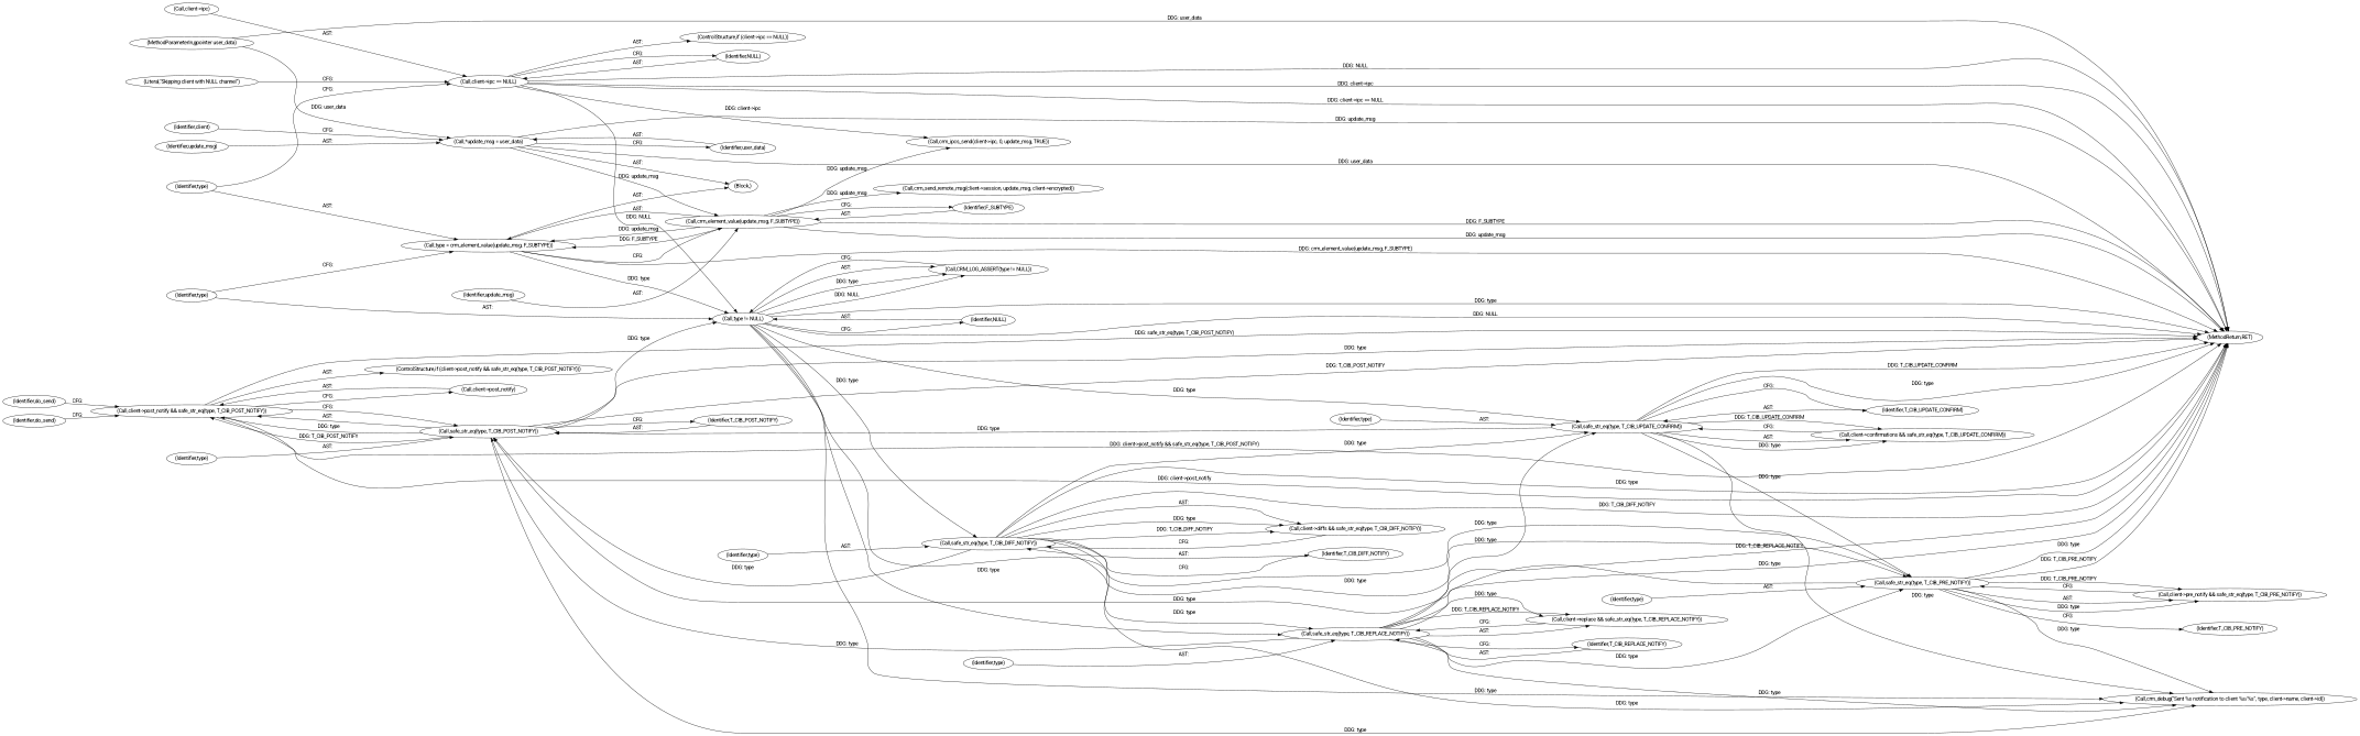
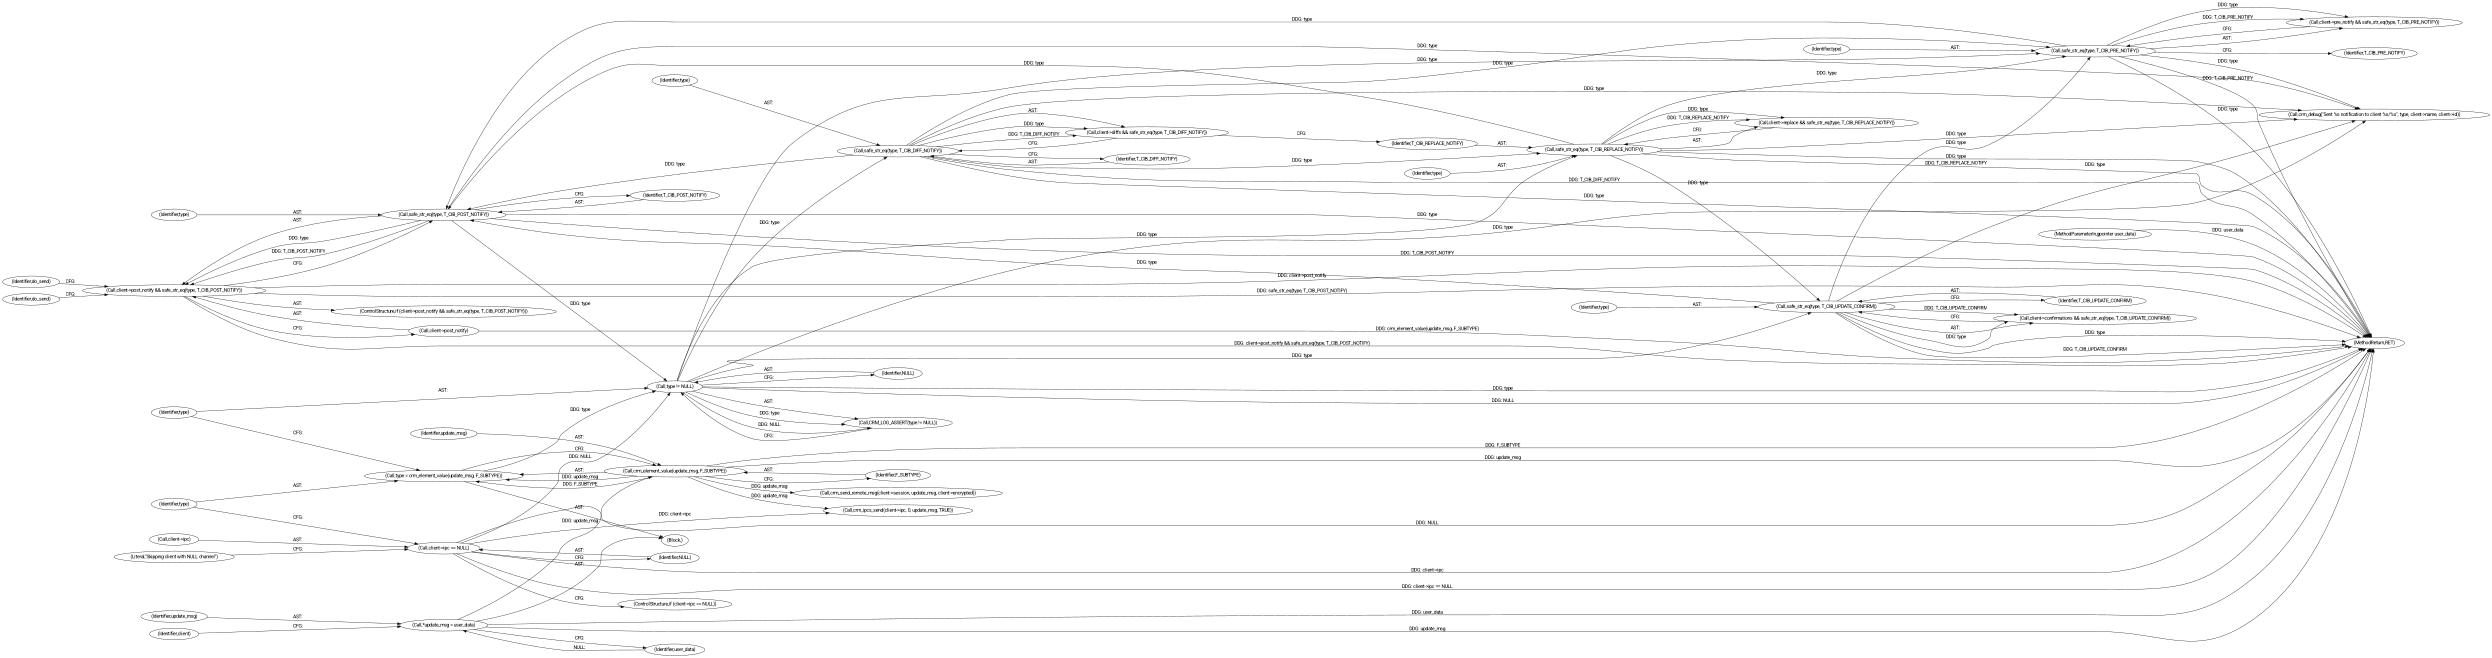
  digraph {
    fontname=Roboto
    rankdir=LR
    node [fontname=Roboto]
    edge [fontname=Roboto]
    n1 [label="(Call,client->post_notify && safe_str_eq(type, T_CIB_POST_NOTIFY))"]
    n2 [label="(Call,safe_str_eq(type, T_CIB_POST_NOTIFY))"]
    n3 [label="(ControlStructure,if (client->post_notify && safe_str_eq(type, T_CIB_POST_NOTIFY)))"]
    n4 [label="(Call,client->post_notify)"]
    n5 [label="(MethodReturn,RET)"]
    n6 [label="(Call,crm_debug(\"Sent %s notification to client %s/%s\", type, client->name, client->id))"]
    n7 [label="(Identifier,T_CIB_POST_NOTIFY)"]
    n8 [label="(Call,type != NULL)"]
    n9 [label="(Call,safe_str_eq(type, T_CIB_PRE_NOTIFY))"]
    n10 [label="(Identifier,T_CIB_PRE_NOTIFY)"]
    n11 [label="(Call,client->pre_notify && safe_str_eq(type, T_CIB_PRE_NOTIFY))"]
    n12 [label="(Call,safe_str_eq(type, T_CIB_REPLACE_NOTIFY))"]
    n13 [label="(Call,safe_str_eq(type, T_CIB_UPDATE_CONFIRM))"]
    n14 [label="(Identifier,T_CIB_REPLACE_NOTIFY)"]
    n15 [label="(Call,client->replace && safe_str_eq(type, T_CIB_REPLACE_NOTIFY))"]
    n16 [label="(Call,client->confirmations && safe_str_eq(type, T_CIB_UPDATE_CONFIRM))"]
    n17 [label="(Identifier,T_CIB_UPDATE_CONFIRM)"]
    n18 [label="(Call,safe_str_eq(type, T_CIB_DIFF_NOTIFY))"]
    n19 [label="(Call,CRM_LOG_ASSERT(type != NULL))"]
    n20 [label="(Identifier,NULL)"]
    n21 [label="(Identifier,T_CIB_DIFF_NOTIFY)"]
    n22 [label="(Call,client->diffs && safe_str_eq(type, T_CIB_DIFF_NOTIFY))"]
    n23 [label="(Call,type = crm_element_value(update_msg, F_SUBTYPE))"]
    n24 [label="(Call,crm_element_value(update_msg, F_SUBTYPE))"]
    n25 [label="(Block,)"]
    n26 [label="(Identifier,F_SUBTYPE)"]
    n27 [label="(Call,crm_send_remote_msg(client->session, update_msg, client->encrypted))"]
    n28 [label="(Call,crm_ipcs_send(client->ipc, 0, update_msg, TRUE))"]
    n29 [label="(Call,*update_msg = user_data)"]
    n30 [label="(Identifier,user_data)"]
    n31 [label="(MethodParameterIn,gpointer user_data)"]
    n32 [label="(Call,client->ipc == NULL)"]
    n33 [label="(ControlStructure,if (client->ipc == NULL))"]
    n34 [label="(Identifier,NULL)"]
    n35 [label="(Identifier,client)"]
    n36 [label="(Identifier,type)"]
    n37 [label="(Identifier,type)"]
    n38 [label="(Literal,\"Skipping client with NULL channel\")"]
    n39 [label="(Identifier,update_msg)"]
    n40 [label="(Identifier,type)"]
    n41 [label="(Identifier,type)"]
    n42 [label="(Identifier,type)"]
    n43 [label="(Call,client->ipc)"]
    n44 [label="(Identifier,type)"]
    n45 [label="(Identifier,type)"]
    n46 [label="(Identifier,do_send)"]
    n47 [label="(Identifier,update_msg)"]
    n48 [label="(Identifier,do_send)"]
    n1 -> n2 [label="CFG: "]
    n1 -> n3 [label="AST: "]
    n1 -> n4 [label="CFG: "]
    n1 -> n5 [label="DDG: client->post_notify && safe_str_eq(type, T_CIB_POST_NOTIFY)"]
    n1 -> n5 [label="DDG: client->post_notify"]
    n1 -> n5 [label="DDG: safe_str_eq(type, T_CIB_POST_NOTIFY)"]
    n2 -> n1 [label="AST: "]
    n2 -> n1 [label="DDG: type"]
    n2 -> n1 [label="DDG: T_CIB_POST_NOTIFY"]
    n2 -> n5 [label="DDG: type"]
    n2 -> n5 [label="DDG: T_CIB_POST_NOTIFY"]
    n2 -> n6 [label="DDG: type"]
    n2 -> n7 [label="CFG: "]
    n2 -> n8 [label="DDG: type"]
    n4 -> n1 [label="AST: "]
    n7 -> n2 [label="AST: "]
    n8 -> n5 [label="DDG: type"]
    n8 -> n5 [label="DDG: NULL"]
    n8 -> n6 [label="DDG: type"]
    n8 -> n9 [label="DDG: type"]
    n8 -> n12 [label="DDG: type"]
    n8 -> n13 [label="DDG: type"]
    n8 -> n18 [label="DDG: type"]
    n8 -> n19 [label="AST: "]
    n8 -> n19 [label="DDG: type"]
    n8 -> n19 [label="DDG: NULL"]
    n8 -> n20 [label="CFG: "]
    n9 -> n2 [label="DDG: type"]
    n9 -> n5 [label="DDG: type"]
    n9 -> n5 [label="DDG: T_CIB_PRE_NOTIFY"]
    n9 -> n6 [label="DDG: type"]
    n9 -> n10 [label="CFG: "]
    n9 -> n11 [label="AST: "]
    n9 -> n11 [label="DDG: type"]
    n9 -> n11 [label="DDG: T_CIB_PRE_NOTIFY"]
    n11 -> n9 [label="CFG: "]
    n12 -> n2 [label="DDG: type"]
    n12 -> n5 [label="DDG: type"]
    n12 -> n5 [label="DDG: T_CIB_REPLACE_NOTIFY"]
    n12 -> n6 [label="DDG: type"]
    n12 -> n9 [label="DDG: type"]
    n12 -> n13 [label="DDG: type"]
-   n12 -> n14 [label="CFG: "]
+   n22 -> n14 [label="CFG: "]
    n12 -> n15 [label="AST: "]
    n12 -> n15 [label="DDG: type"]
    n12 -> n15 [label="DDG: T_CIB_REPLACE_NOTIFY"]
    n13 -> n2 [label="DDG: type"]
    n13 -> n5 [label="DDG: type"]
    n13 -> n5 [label="DDG: T_CIB_UPDATE_CONFIRM"]
    n13 -> n6 [label="DDG: type"]
    n13 -> n9 [label="DDG: type"]
    n13 -> n16 [label="AST: "]
    n13 -> n16 [label="DDG: type"]
    n13 -> n16 [label="DDG: T_CIB_UPDATE_CONFIRM"]
    n13 -> n17 [label="CFG: "]
    n14 -> n12 [label="AST: "]
    n15 -> n12 [label="CFG: "]
    n16 -> n13 [label="CFG: "]
    n17 -> n13 [label="AST: "]
    n18 -> n2 [label="DDG: type"]
    n18 -> n5 [label="DDG: T_CIB_DIFF_NOTIFY"]
    n18 -> n5 [label="DDG: type"]
    n18 -> n6 [label="DDG: type"]
    n18 -> n9 [label="DDG: type"]
    n18 -> n12 [label="DDG: type"]
-   n18 -> n13 [label="DDG: type"]
    n18 -> n21 [label="CFG: "]
    n18 -> n22 [label="AST: "]
    n18 -> n22 [label="DDG: type"]
    n18 -> n22 [label="DDG: T_CIB_DIFF_NOTIFY"]
    n19 -> n8 [label="CFG: "]
    n20 -> n8 [label="AST: "]
    n21 -> n18 [label="AST: "]
    n22 -> n18 [label="CFG: "]
-   n23 -> n5 [label="DDG: crm_element_value(update_msg, F_SUBTYPE)"]
+   n4 -> n5 [label="DDG: crm_element_value(update_msg, F_SUBTYPE)"]
    n23 -> n8 [label="DDG: type"]
    n23 -> n24 [label="CFG: "]
    n23 -> n25 [label="AST: "]
    n24 -> n5 [label="DDG: update_msg"]
    n24 -> n5 [label="DDG: F_SUBTYPE"]
    n24 -> n23 [label="AST: "]
    n24 -> n23 [label="DDG: update_msg"]
    n24 -> n23 [label="DDG: F_SUBTYPE"]
    n24 -> n26 [label="CFG: "]
    n24 -> n27 [label="DDG: update_msg"]
    n24 -> n28 [label="DDG: update_msg"]
    n26 -> n24 [label="AST: "]
    n29 -> n5 [label="DDG: update_msg"]
    n29 -> n5 [label="DDG: user_data"]
    n29 -> n24 [label="DDG: update_msg"]
    n29 -> n25 [label="AST: "]
    n29 -> n30 [label="CFG: "]
-   n30 -> n29 [label="AST: "]
+   n30 -> n29 [label="NULL: "]
    n31 -> n5 [label="DDG: user_data"]
-   n31 -> n29 [label="DDG: user_data"]
    n32 -> n5 [label="DDG: NULL"]
    n32 -> n5 [label="DDG: client->ipc"]
    n32 -> n5 [label="DDG: client->ipc == NULL"]
    n32 -> n8 [label="DDG: NULL"]
    n32 -> n28 [label="DDG: client->ipc"]
-   n32 -> n33 [label="AST: "]
+   n32 -> n33 [label="CFG: "]
    n32 -> n34 [label="CFG: "]
    n34 -> n32 [label="AST: "]
    n35 -> n29 [label="CFG: "]
    n36 -> n12 [label="AST: "]
    n37 -> n18 [label="AST: "]
    n38 -> n32 [label="CFG: "]
    n39 -> n29 [label="AST: "]
    n40 -> n8 [label="AST: "]
    n40 -> n23 [label="CFG: "]
    n41 -> n9 [label="AST: "]
    n42 -> n23 [label="AST: "]
    n42 -> n32 [label="CFG: "]
    n43 -> n32 [label="AST: "]
    n44 -> n13 [label="AST: "]
    n45 -> n2 [label="AST: "]
    n46 -> n1 [label="CFG: "]
    n47 -> n24 [label="AST: "]
    n48 -> n1 [label="CFG: "]
  }
